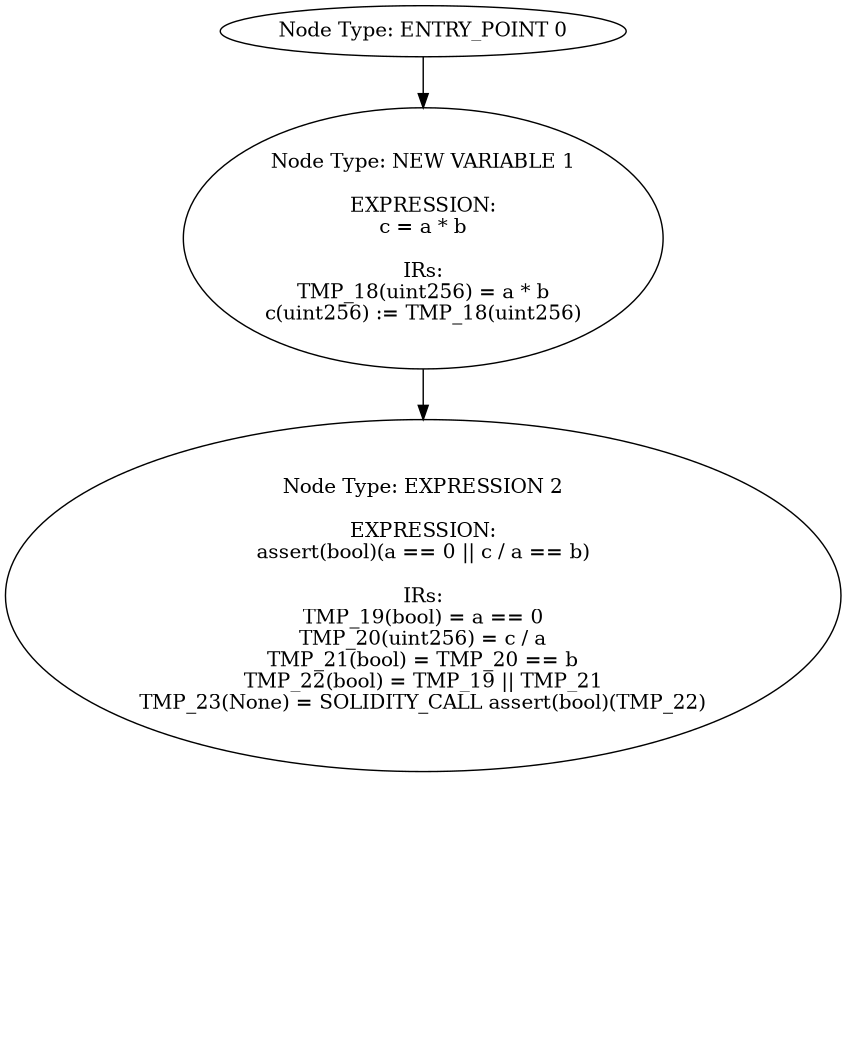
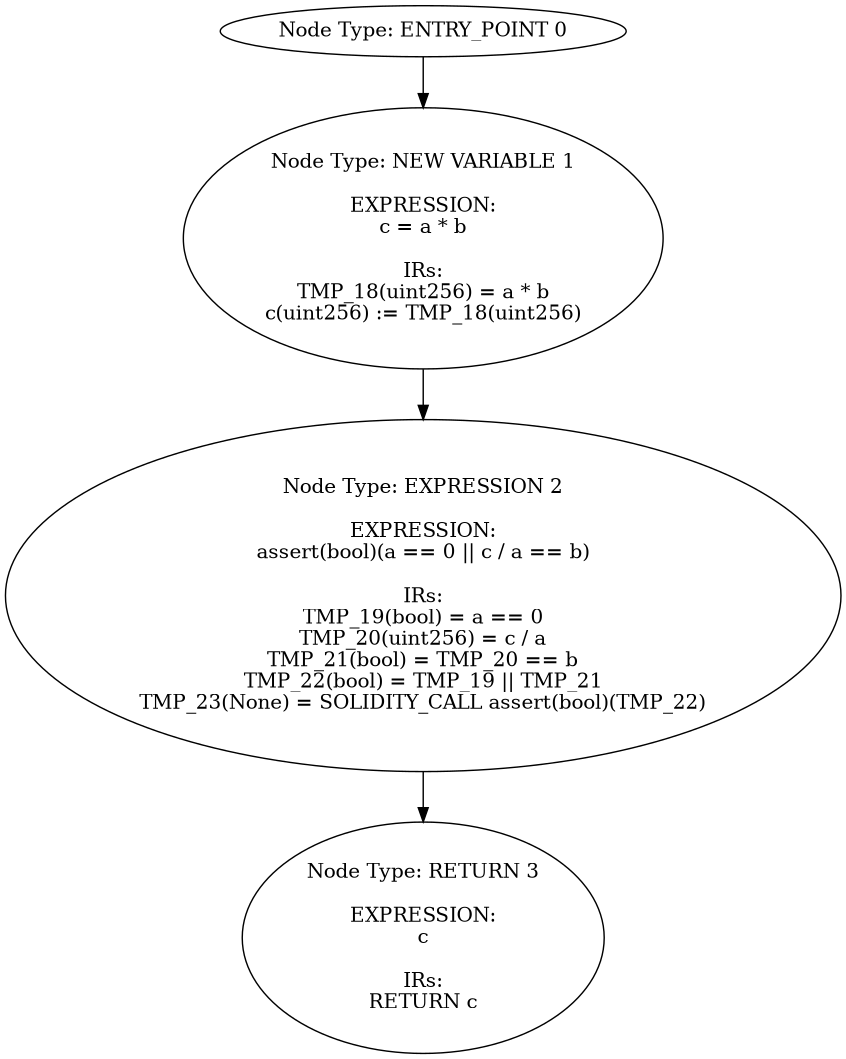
  digraph {
    n1 [label="Node Type: ENTRY_POINT 0\n"]
    n2 [label="Node Type: NEW VARIABLE 1\n\nEXPRESSION:\nc = a * b\n\nIRs:\nTMP_18(uint256) = a * b\nc(uint256) := TMP_18(uint256)"]
    n3 [label="Node Type: EXPRESSION 2\n\nEXPRESSION:\nassert(bool)(a == 0 || c / a == b)\n\nIRs:\nTMP_19(bool) = a == 0\nTMP_20(uint256) = c / a\nTMP_21(bool) = TMP_20 == b\nTMP_22(bool) = TMP_19 || TMP_21\nTMP_23(None) = SOLIDITY_CALL assert(bool)(TMP_22)"]
+   n4 [label="Node Type: RETURN 3\n\nEXPRESSION:\nc\n\nIRs:\nRETURN c"]
    n1 -> n2
    n2 -> n3
+   n3 -> n4
  }
